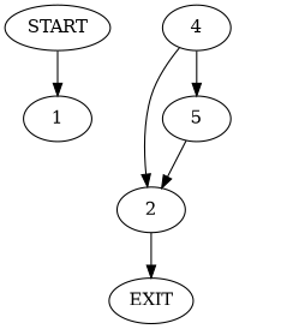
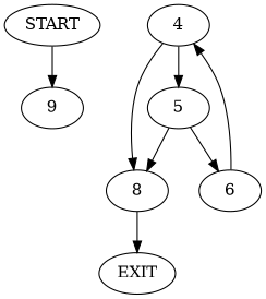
  digraph {
    n1 [label=START]
-   1
+   1 [label=9]
    n3 [label=EXIT]
-   2
+   2 [label=8]
    4
    5
+   6
    n1 -> 1
    2 -> n3
    4 -> 2
    4 -> 5
    5 -> 2
+   5 -> 6
+   6 -> 4
  }
